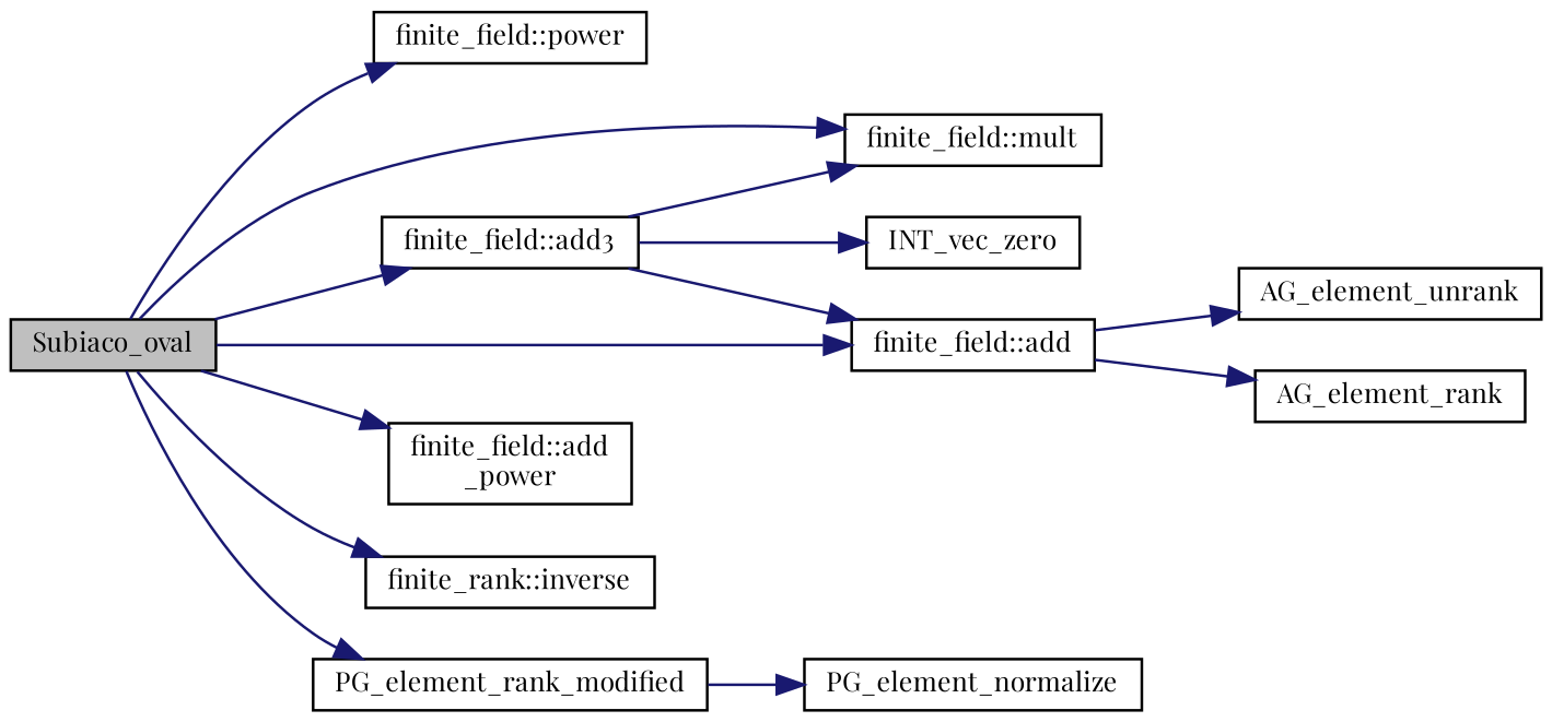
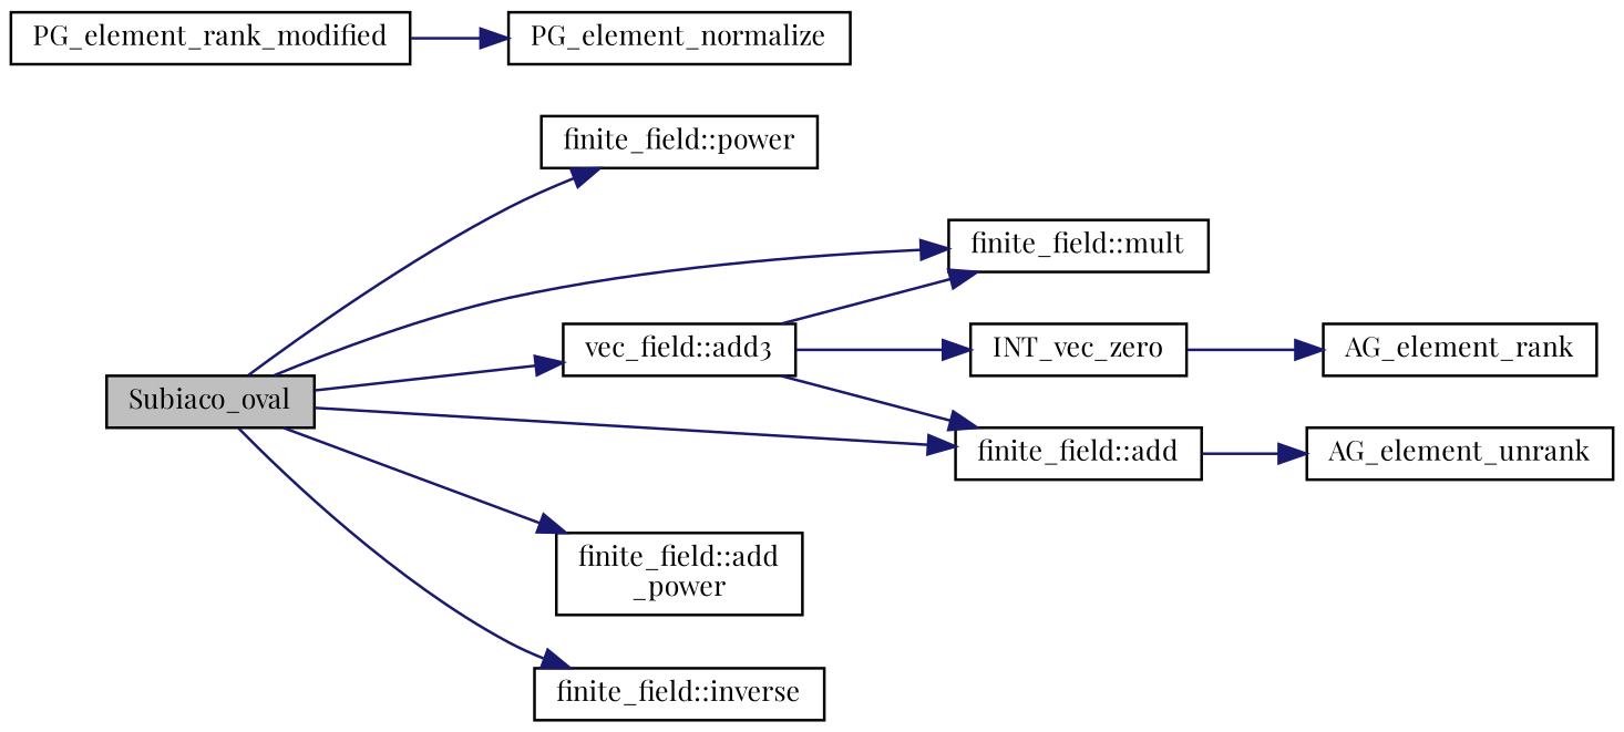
  digraph {
    fontname="Playfair Display"
    rankdir=LR
    node [color=black fillcolor=white fontname="Playfair Display" fontsize=10 shape=record style=filled]
    edge [color=midnightblue fontname="Playfair Display" fontsize=10 labelfontname=Helvetica labelfontsize=10 style=solid]
    n1 [fillcolor=grey75 fontcolor=black height=0.2 label=Subiaco_oval width=0.4]
    n2 [height=0.2 label="finite_field::power" width=0.4]
    n3 [height=0.2 label="finite_field::mult" width=0.4]
-   n4 [height=0.2 label="finite_field::add3" width=0.4]
+   n4 [height=0.2 label="vec_field::add3" width=0.4]
    n5 [height=0.2 label="finite_field::add" width=0.4]
    n6 [height=0.2 label="finite_field::add\l_power" width=0.4]
-   n7 [height=0.2 label="finite_rank::inverse" width=0.4]
+   n7 [height=0.2 label="finite_field::inverse" width=0.4]
    n8 [height=0.2 label=PG_element_rank_modified width=0.4]
    n9 [height=0.2 label=INT_vec_zero width=0.4]
    n10 [height=0.2 label=AG_element_unrank width=0.4]
    n11 [height=0.2 label=AG_element_rank width=0.4]
    n12 [height=0.2 label=PG_element_normalize width=0.4]
    n1 -> n2
    n1 -> n3
    n1 -> n4
    n1 -> n5
    n1 -> n6
    n1 -> n7
-   n1 -> n8
    n4 -> n3
    n4 -> n5
    n4 -> n9
    n5 -> n10
-   n5 -> n11
+   n9 -> n11
    n8 -> n12
  }
